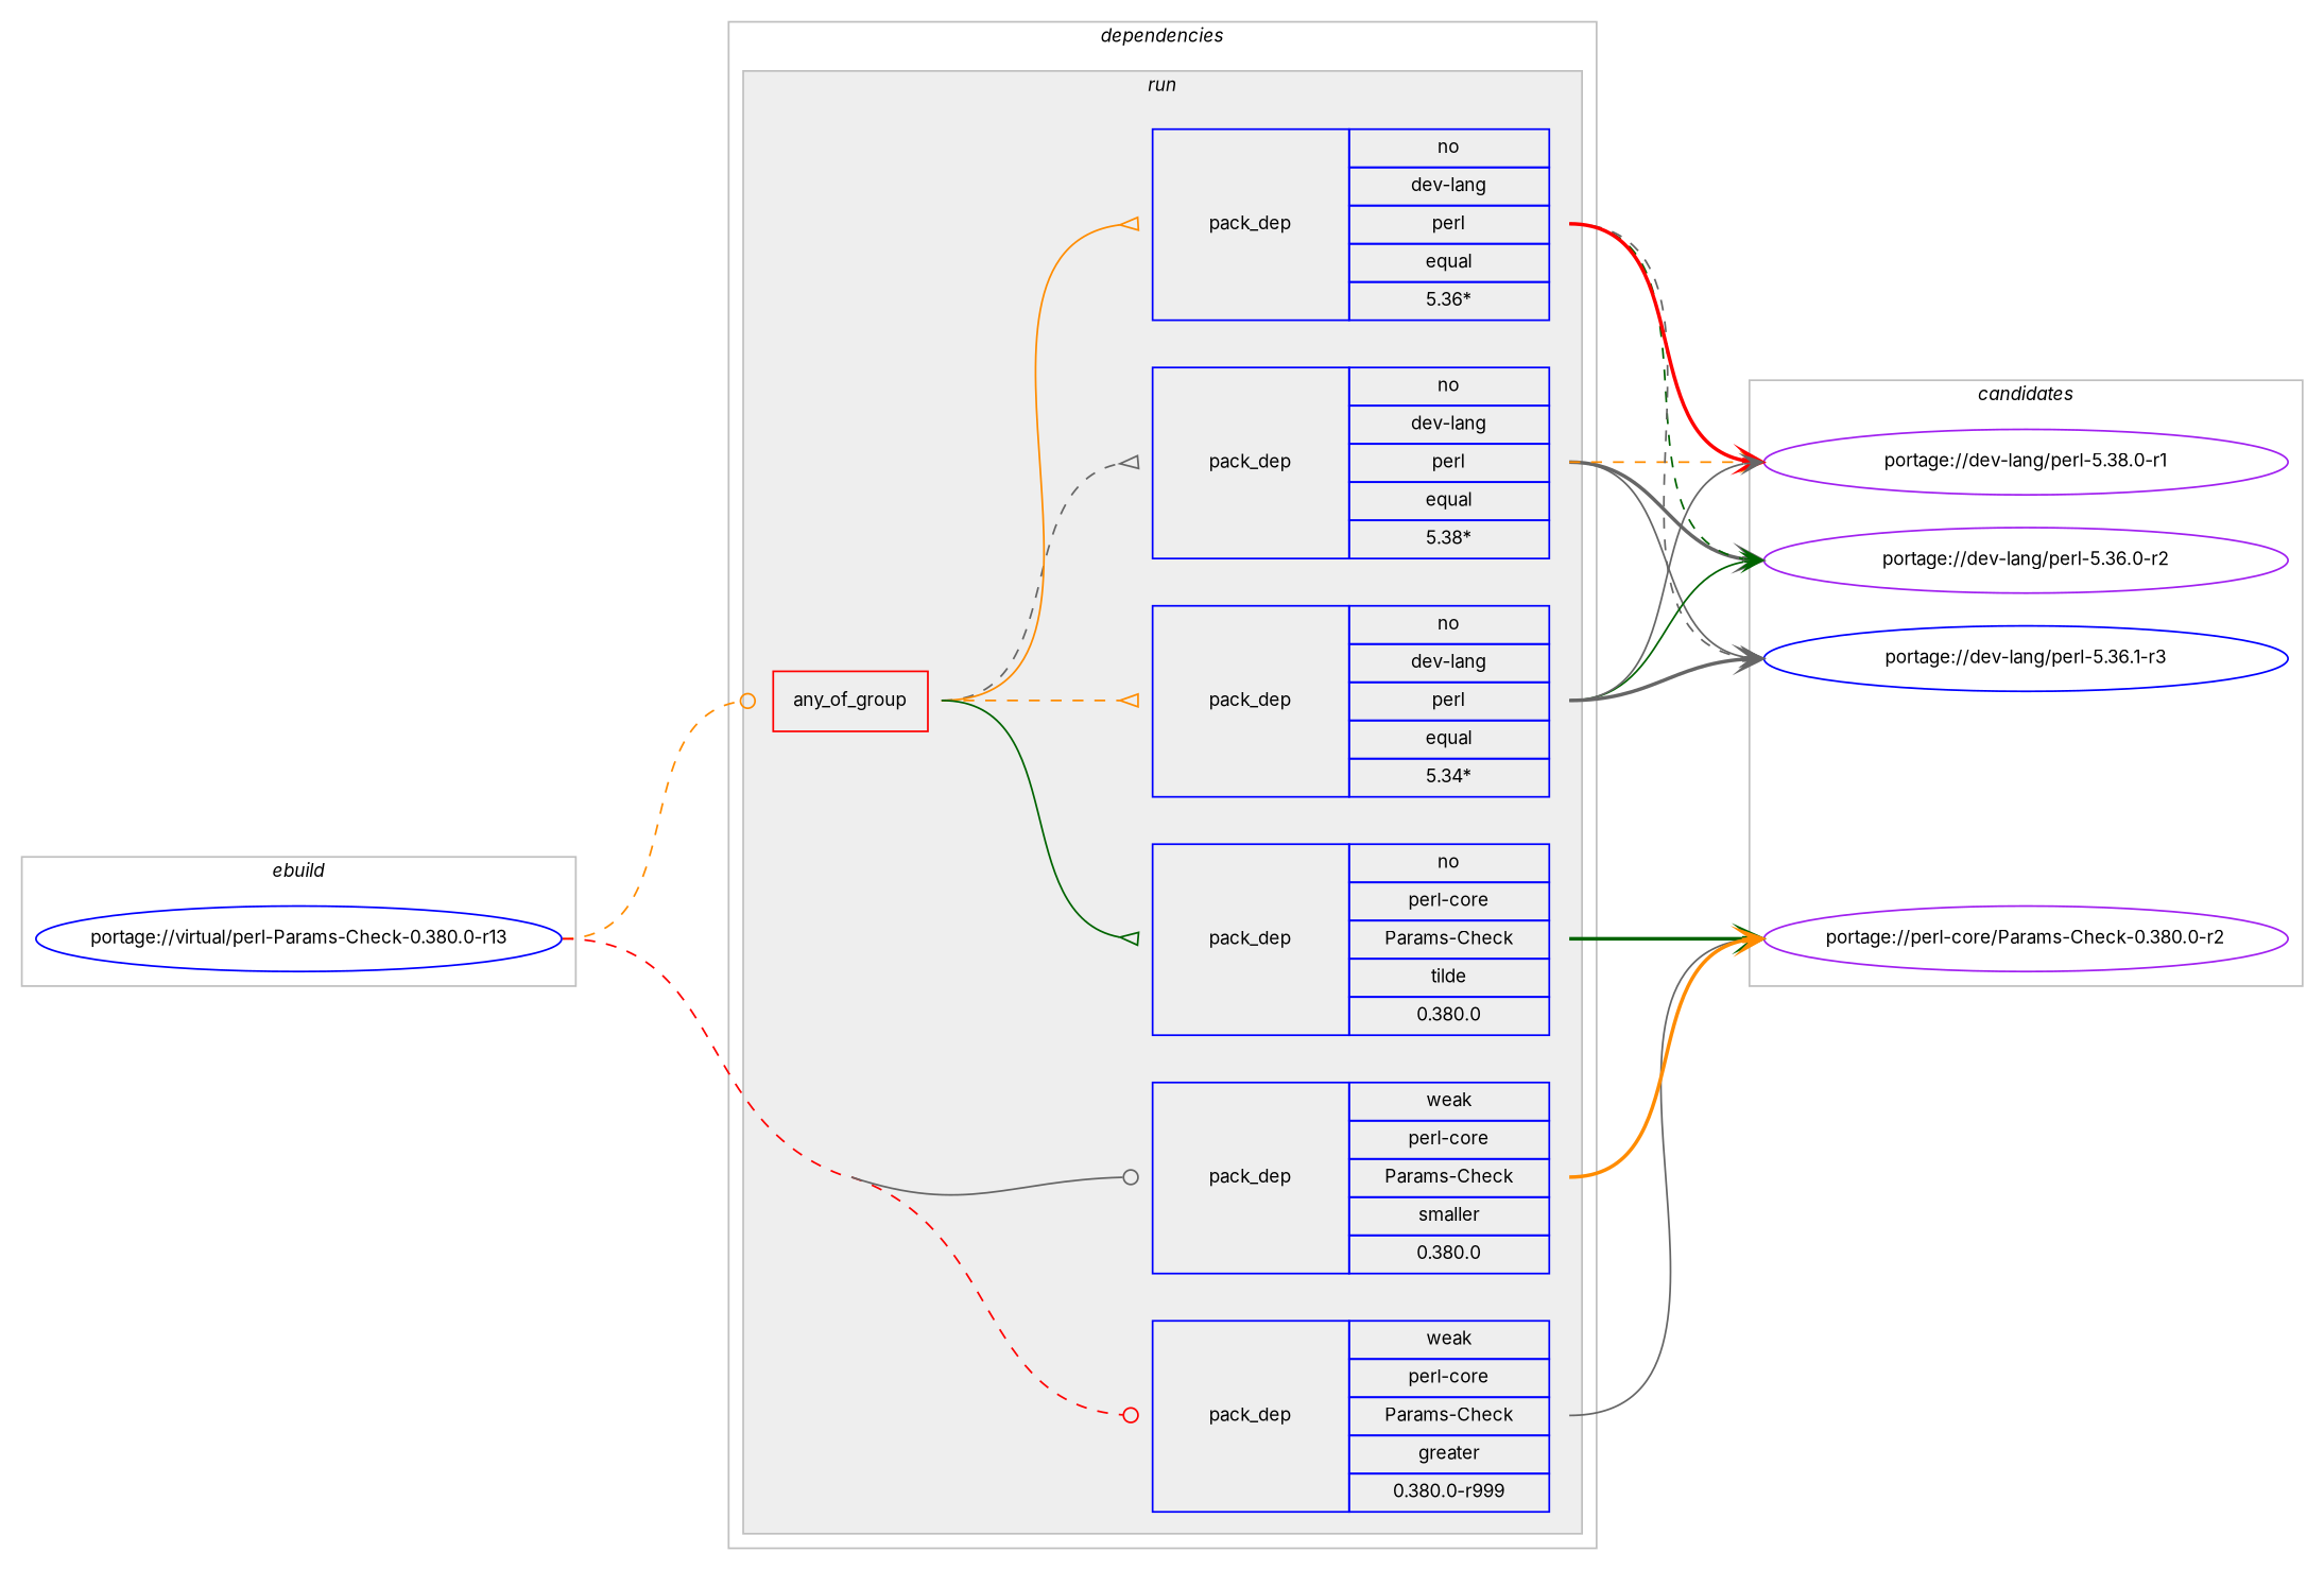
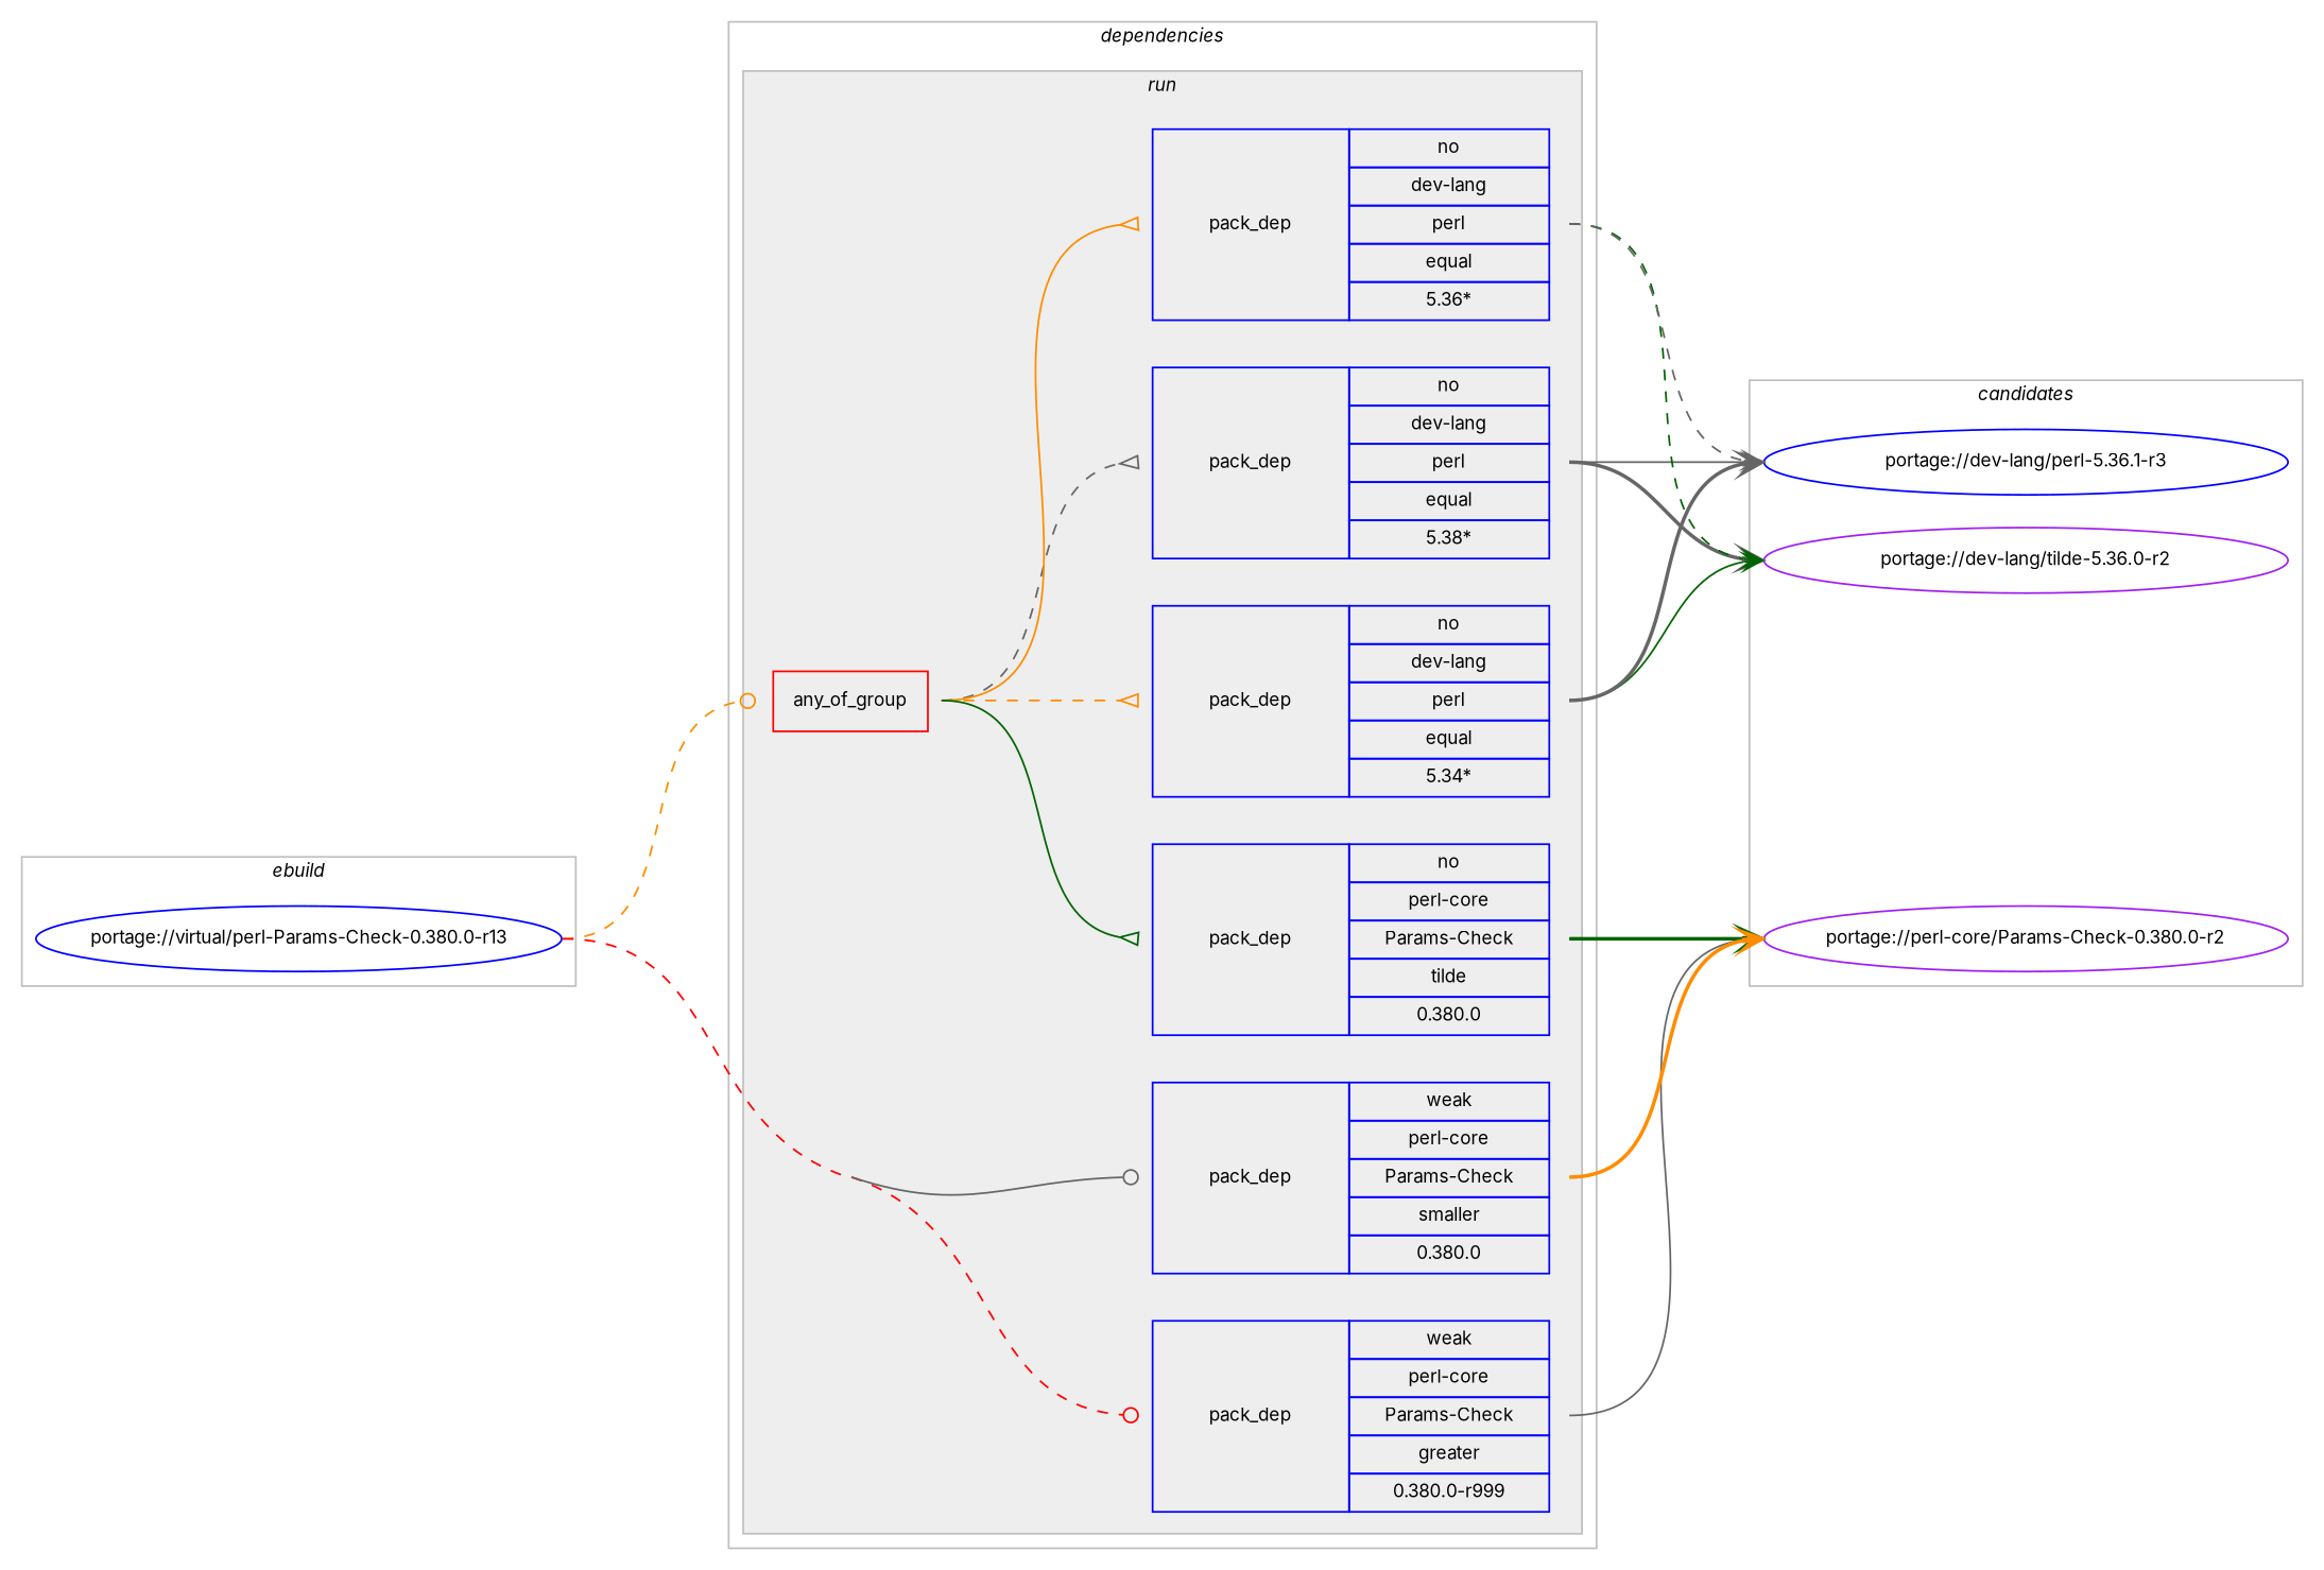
  digraph {
    compound=true
    concentrate=true
    fontname=Inter
    fontsize=10
    newrank=true
    rankdir=LR
    ranksep=1.5
    node [color=blue fontname=Inter fontsize=10 shape=none]
    edge [arrowhead=vee color=gray40 fontname=Inter headport=w style=dashed tailport=e weight=100]
    n1 [label="portage://virtual/perl-Params-Check-0.380.0-r13" width=4 shape=""]
    n2 [label=<<TABLE BORDER="0" CELLBORDER="1" CELLSPACING="0" CELLPADDING="4" WIDTH="220"><TR><TD ROWSPAN="6" CELLPADDING="30">pack_dep</TD></TR><TR><TD WIDTH="110">no</TD></TR><TR><TD>dev-lang</TD></TR><TR><TD>perl</TD></TR><TR><TD>equal</TD></TR><TR><TD>5.38*</TD></TR></TABLE>>]
    n3 [label=<<TABLE BORDER="0" CELLBORDER="1" CELLSPACING="0" CELLPADDING="4" WIDTH="220"><TR><TD ROWSPAN="6" CELLPADDING="30">pack_dep</TD></TR><TR><TD WIDTH="110">no</TD></TR><TR><TD>dev-lang</TD></TR><TR><TD>perl</TD></TR><TR><TD>equal</TD></TR><TR><TD>5.36*</TD></TR></TABLE>>]
    n4 [label=<<TABLE BORDER="0" CELLBORDER="1" CELLSPACING="0" CELLPADDING="4" WIDTH="220"><TR><TD ROWSPAN="6" CELLPADDING="30">pack_dep</TD></TR><TR><TD WIDTH="110">no</TD></TR><TR><TD>dev-lang</TD></TR><TR><TD>perl</TD></TR><TR><TD>equal</TD></TR><TR><TD>5.34*</TD></TR></TABLE>>]
    n5 [label=<<TABLE BORDER="0" CELLBORDER="1" CELLSPACING="0" CELLPADDING="4" WIDTH="220"><TR><TD ROWSPAN="6" CELLPADDING="30">pack_dep</TD></TR><TR><TD WIDTH="110">no</TD></TR><TR><TD>perl-core</TD></TR><TR><TD>Params-Check</TD></TR><TR><TD>tilde</TD></TR><TR><TD>0.380.0</TD></TR></TABLE>>]
    n6 [color=red label=<<TABLE BORDER="0" CELLBORDER="1" CELLSPACING="0" CELLPADDING="4"><TR><TD CELLPADDING="10">any_of_group</TD></TR></TABLE>>]
    n7 [label=<<TABLE BORDER="0" CELLBORDER="1" CELLSPACING="0" CELLPADDING="4" WIDTH="220"><TR><TD ROWSPAN="6" CELLPADDING="30">pack_dep</TD></TR><TR><TD WIDTH="110">weak</TD></TR><TR><TD>perl-core</TD></TR><TR><TD>Params-Check</TD></TR><TR><TD>greater</TD></TR><TR><TD>0.380.0-r999</TD></TR></TABLE>>]
    n8 [label=<<TABLE BORDER="0" CELLBORDER="1" CELLSPACING="0" CELLPADDING="4" WIDTH="220"><TR><TD ROWSPAN="6" CELLPADDING="30">pack_dep</TD></TR><TR><TD WIDTH="110">weak</TD></TR><TR><TD>perl-core</TD></TR><TR><TD>Params-Check</TD></TR><TR><TD>smaller</TD></TR><TR><TD>0.380.0</TD></TR></TABLE>>]
-   n9 [color=purple label="portage://dev-lang/perl-5.36.0-r2" width=4 shape=""]
+   n9 [color=purple label="portage://dev-lang/tilde-5.36.0-r2" width=4 shape=""]
    n10 [label="portage://dev-lang/perl-5.36.1-r3" width=4 shape=""]
-   n11 [color=purple label="portage://dev-lang/perl-5.38.0-r1" width=4 shape=""]
    n12 [color=purple label="portage://perl-core/Params-Check-0.380.0-r2" width=4 shape=""]
    subgraph cluster_1 {
      color=gray
      label=<<i>ebuild</i>>
      rank=same
      n1
    }
    subgraph cluster_2 {
      color=gray
      label=<<i>dependencies</i>>
      subgraph cluster_3 {
        color=gray
        fillcolor="#eeeeee"
        label=<<i>compile</i>>
        style=filled
      }
      subgraph cluster_4 {
        color=gray
        fillcolor="#eeeeee"
        label=<<i>compile and run</i>>
        style=filled
      }
      subgraph cluster_5 {
        color=gray
        fillcolor="#eeeeee"
        label=<<i>run</i>>
        style=filled
        subgraph sub_6 {
          color=gray
          fillcolor="#eeeeee"
          label=<<i>run</i>>
          style=filled
          n6
          subgraph sub_7 {
            color=gray
            fillcolor="#eeeeee"
            label=<<i>run</i>>
            style=filled
            n2
          }
          subgraph sub_8 {
            color=gray
            fillcolor="#eeeeee"
            label=<<i>run</i>>
            style=filled
            n3
          }
          subgraph sub_9 {
            color=gray
            fillcolor="#eeeeee"
            label=<<i>run</i>>
            style=filled
            n4
          }
          subgraph sub_10 {
            color=gray
            fillcolor="#eeeeee"
            label=<<i>run</i>>
            style=filled
            n5
          }
        }
        subgraph sub_11 {
          color=gray
          fillcolor="#eeeeee"
          label=<<i>run</i>>
          style=filled
          n7
        }
        subgraph sub_12 {
          color=gray
          fillcolor="#eeeeee"
          label=<<i>run</i>>
          style=filled
          n8
        }
      }
    }
    subgraph cluster_13 {
      color=gray
      label=<<i>candidates</i>>
      rank=same
      subgraph sub_14 {
        color=black
        label=<<i>candidates</i>>
        nodesep=1
        rank=same
        n9
        n10
-       n11
      }
      subgraph sub_15 {
        color=black
        label=<<i>candidates</i>>
        nodesep=1
        rank=same
        n9
        n10
-       n11
      }
      subgraph sub_16 {
        color=black
        label=<<i>candidates</i>>
        nodesep=1
        rank=same
        n9
        n10
-       n11
      }
      subgraph sub_17 {
        color=black
        label=<<i>candidates</i>>
        nodesep=1
        rank=same
        n12
      }
      subgraph sub_18 {
        color=black
        label=<<i>candidates</i>>
        nodesep=1
        rank=same
        n12
      }
      subgraph sub_19 {
        color=black
        label=<<i>candidates</i>>
        nodesep=1
        rank=same
        n12
      }
    }
    n1 -> n6 [arrowhead=odot color=darkorange weight=20]
    n1 -> n7 [arrowhead=odot color=red weight=20]
    n1 -> n8 [arrowhead=odot style=solid weight=20]
    n2 -> n9 [style=bold]
    n2 -> n10 [style=solid]
-   n2 -> n11 [color=darkorange]
    n3 -> n9 [color=darkgreen]
    n3 -> n10
-   n3 -> n11 [color=red style=bold]
    n4 -> n9 [color=darkgreen style=solid]
    n4 -> n10 [style=bold]
-   n4 -> n11 [style=solid]
    n5 -> n12 [color=darkgreen style=bold]
    n6 -> n2 [arrowhead=oinv weight=20]
    n6 -> n3 [arrowhead=oinv color=darkorange style=solid weight=20]
    n6 -> n4 [arrowhead=oinv color=darkorange weight=20]
    n6 -> n5 [arrowhead=oinv color=darkgreen style=solid weight=20]
    n7 -> n12 [style=solid]
    n8 -> n12 [color=darkorange style=bold]
  }
